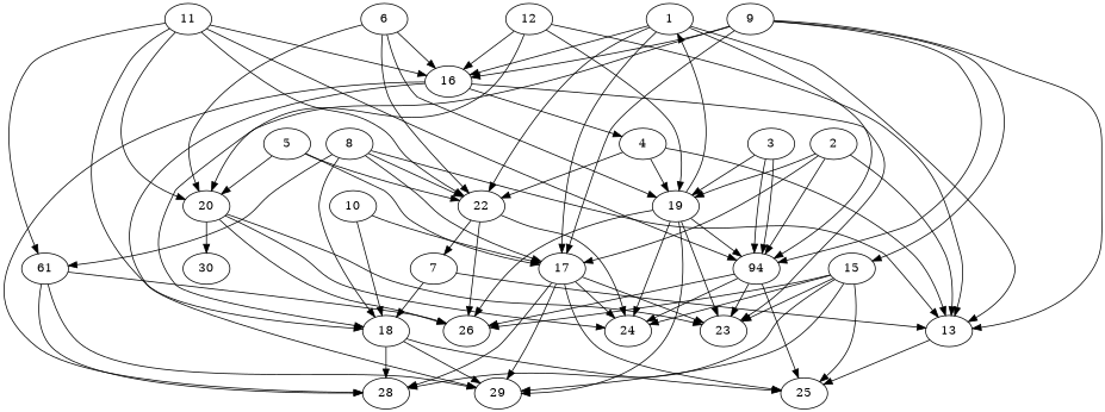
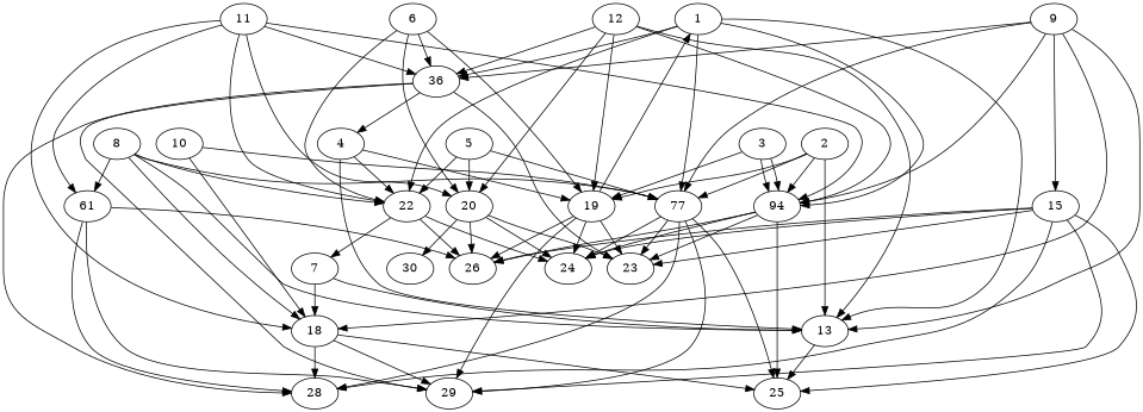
  digraph {
    node [alpha=0.16]
    1 [alpha=0.05 expect_size=36108288]
    13 [expect_size=45975552]
    n3 [alpha=0.01 expect_size=37103616 label=94]
-   16 [alpha=0.02 expect_size=24114176]
-   17 [alpha=0.09 expect_size=30275584]
+   16 [alpha=0.02 expect_size=24114176 label=36]
+   17 [alpha=0.09 expect_size=30275584 label=77]
    22 [alpha=0.18 expect_size=13050880]
    25 [alpha=0.05 expect_size=18068480]
    23 [alpha=0.15 expect_size=24452096]
    24 [alpha=0.17 expect_size=15842304]
    26 [alpha=0.18 expect_size=47448064]
    28 [alpha=0.12 expect_size=24470528]
    29 [alpha=0.03 expect_size=45328384]
    4 [alpha=0.19 expect_size=17692672]
    19 [alpha=0.13 expect_size=35231744]
    7 [alpha=0.12 expect_size=9506816]
    2 [alpha=0.06 expect_size=28036096]
    3 [expect_size=32461824]
    5 [alpha=0.15 expect_size=18638848]
    20 [expect_size=48415744]
    30 [alpha=0.13 expect_size=29470720]
    6 [alpha=0.03 expect_size=15582208]
    18 [alpha=0.09 expect_size=11971584]
    8 [alpha=0.10 expect_size=18574336]
    n24 [alpha=0.12 expect_size=38077440 label=61]
    9 [alpha=0.06 expect_size=29598720]
    15 [alpha=0.12 expect_size=34877440]
    10 [expect_size=52388864]
    11 [alpha=0.09 expect_size=21749760]
    12 [alpha=0.05 expect_size=32917504]
    1 -> 13
    1 -> n3
    1 -> 16
    1 -> 17
    1 -> 22
    13 -> 25
    n3 -> 25
    n3 -> 23
    n3 -> 24
    n3 -> 26
    16 -> 23
    16 -> 28
    16 -> 29
    16 -> 4
    17 -> 25
    17 -> 23
    17 -> 24
    17 -> 28
    17 -> 29
    22 -> 24
    22 -> 26
    22 -> 7
    4 -> 13
    4 -> 22
    4 -> 19
    19 -> 1
    19 -> 23
    19 -> 24
    19 -> 26
    19 -> 29
    7 -> 13
    7 -> 18
    2 -> 13
    2 -> n3
    2 -> 17
    2 -> 19
    3 -> n3
    3 -> n3
    3 -> 19
    5 -> 17
    5 -> 22
    5 -> 20
    20 -> 23
    20 -> 24
    20 -> 26
    20 -> 30
    6 -> 16
    6 -> 22
    6 -> 19
    6 -> 20
    18 -> 25
    18 -> 28
    18 -> 29
    8 -> 13
    8 -> 17
    8 -> 22
    8 -> 18
    8 -> n24
    n24 -> 26
    n24 -> 28
    n24 -> 29
    9 -> 13
    9 -> n3
    9 -> 16
    9 -> 17
    9 -> 18
    9 -> 15
    15 -> 25
    15 -> 23
    15 -> 24
    15 -> 26
    15 -> 28
    15 -> 29
    10 -> 17
    10 -> 18
    11 -> n3
    11 -> 16
    11 -> 22
    11 -> 20
    11 -> 18
    11 -> n24
    12 -> 13
-   19 -> n3
+   12 -> n3
    12 -> 16
    12 -> 19
    12 -> 20
  }
